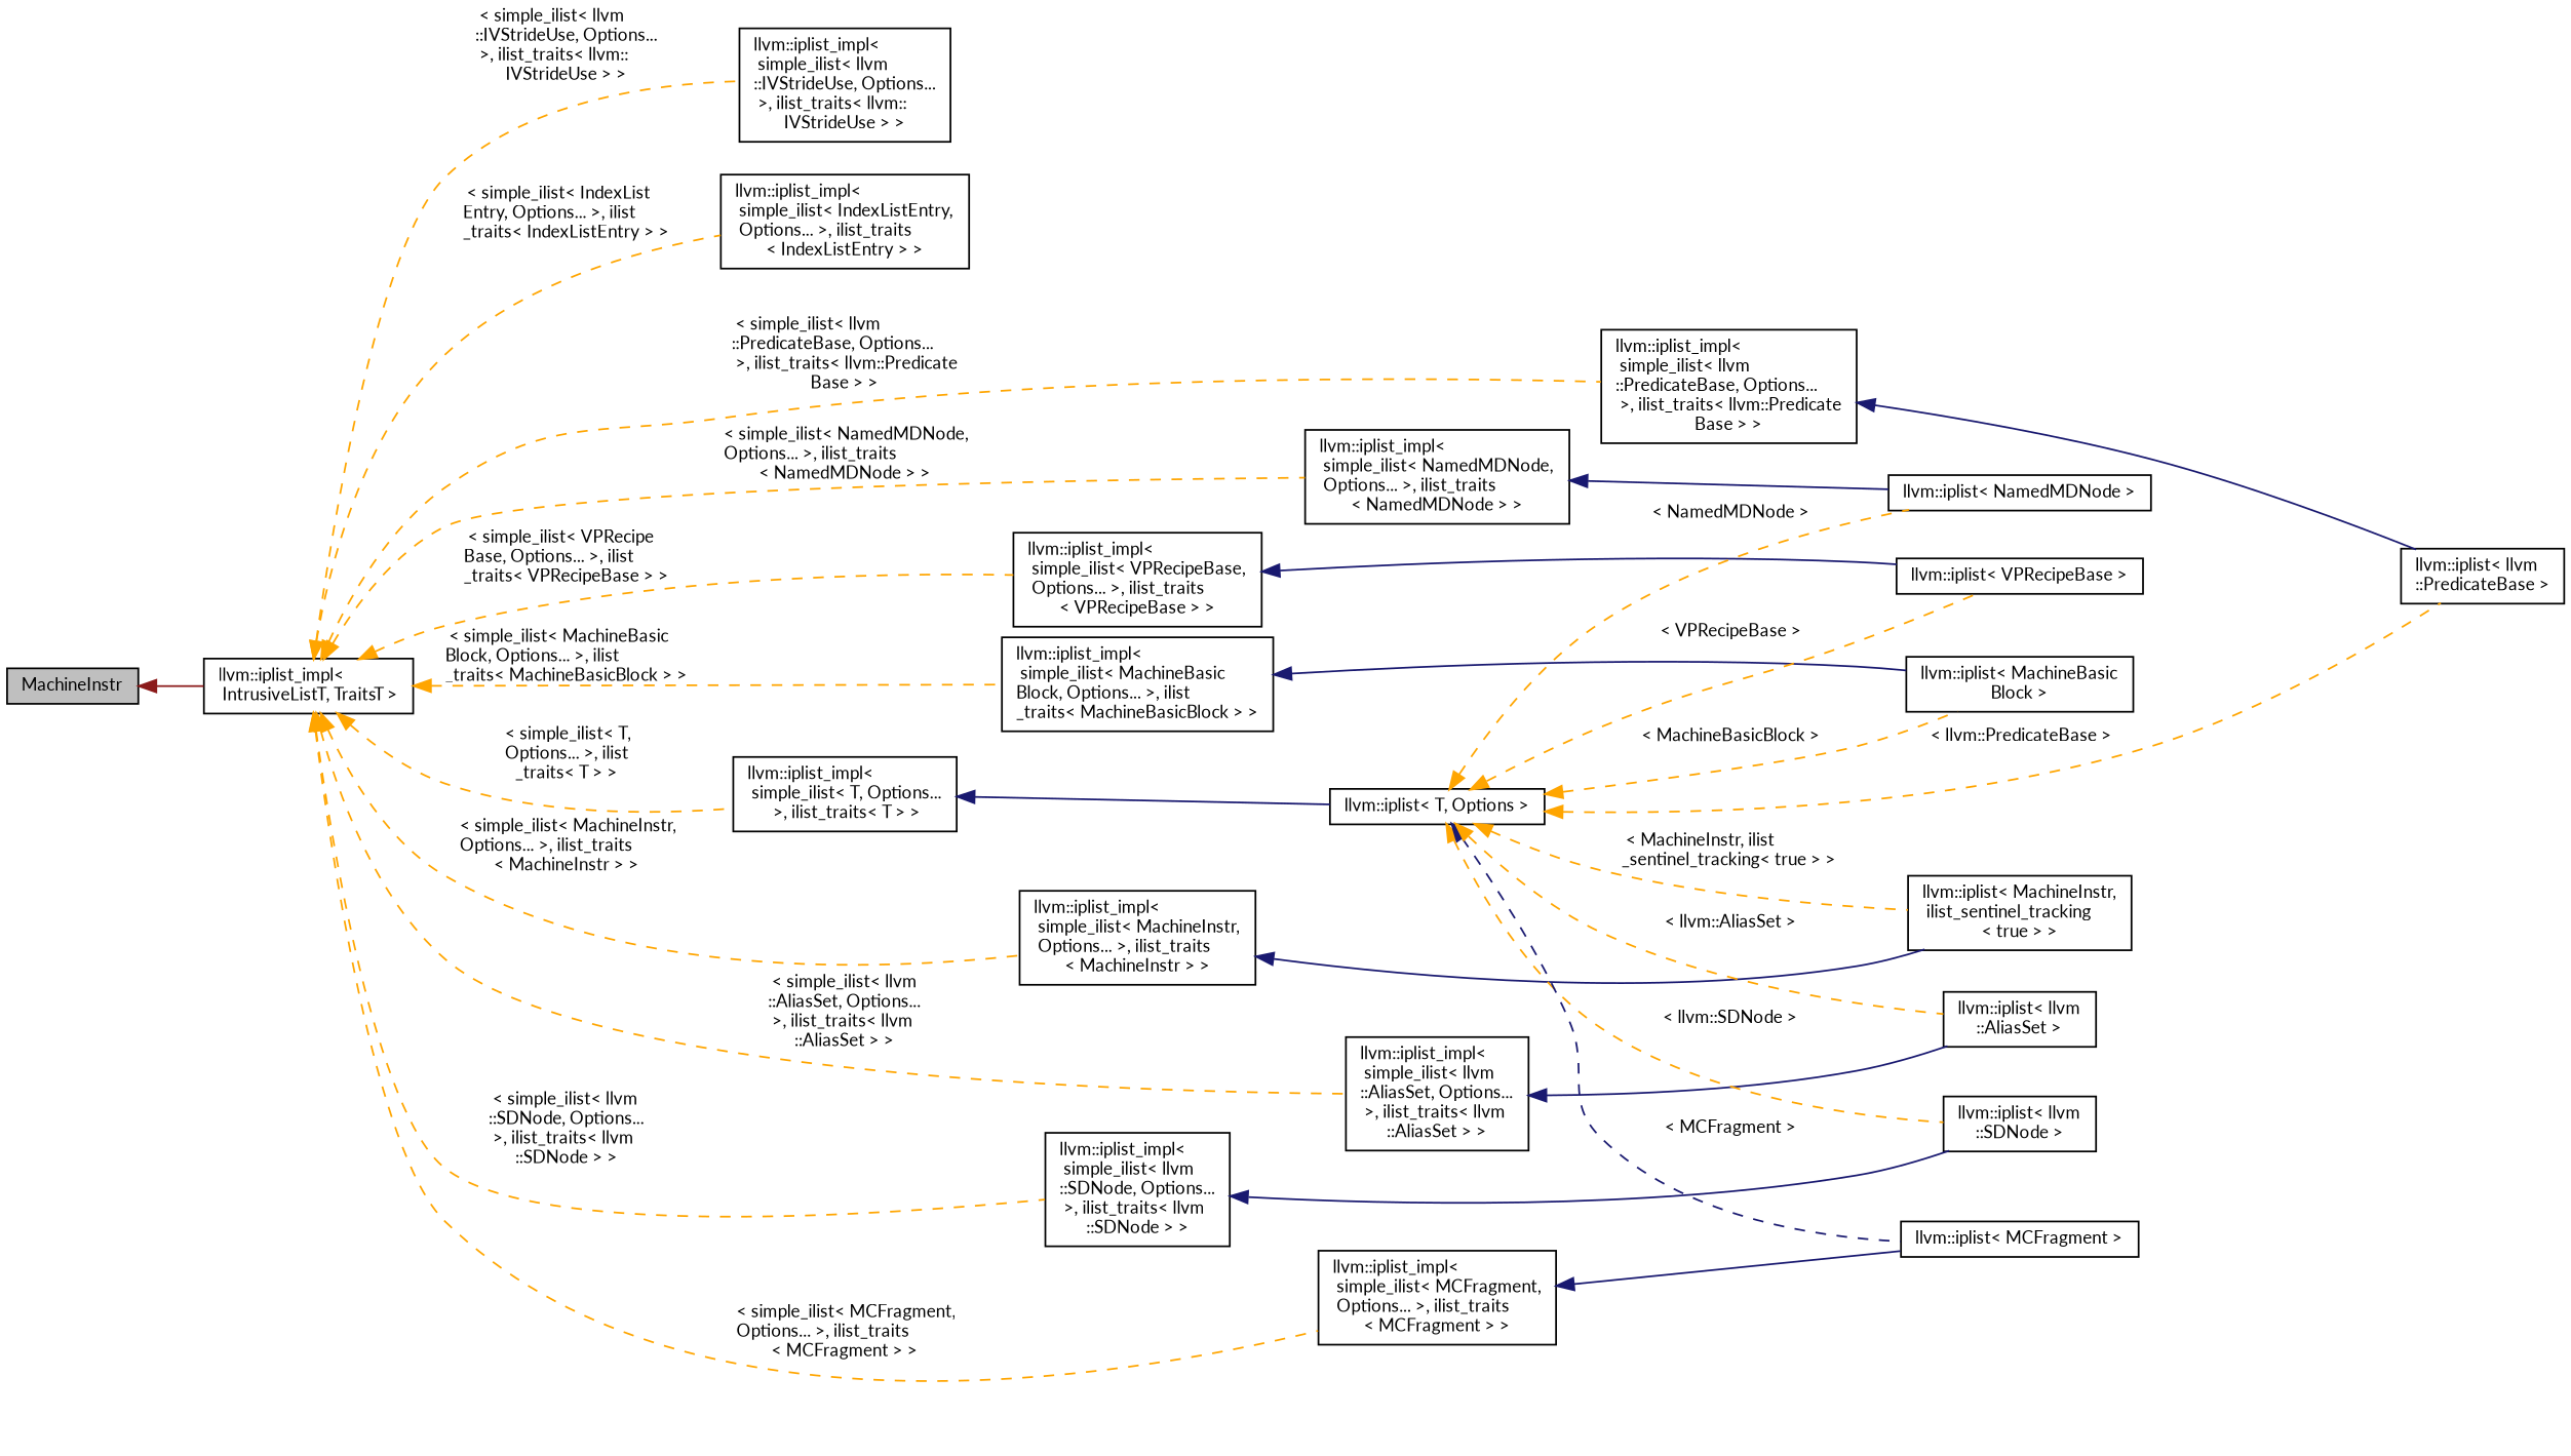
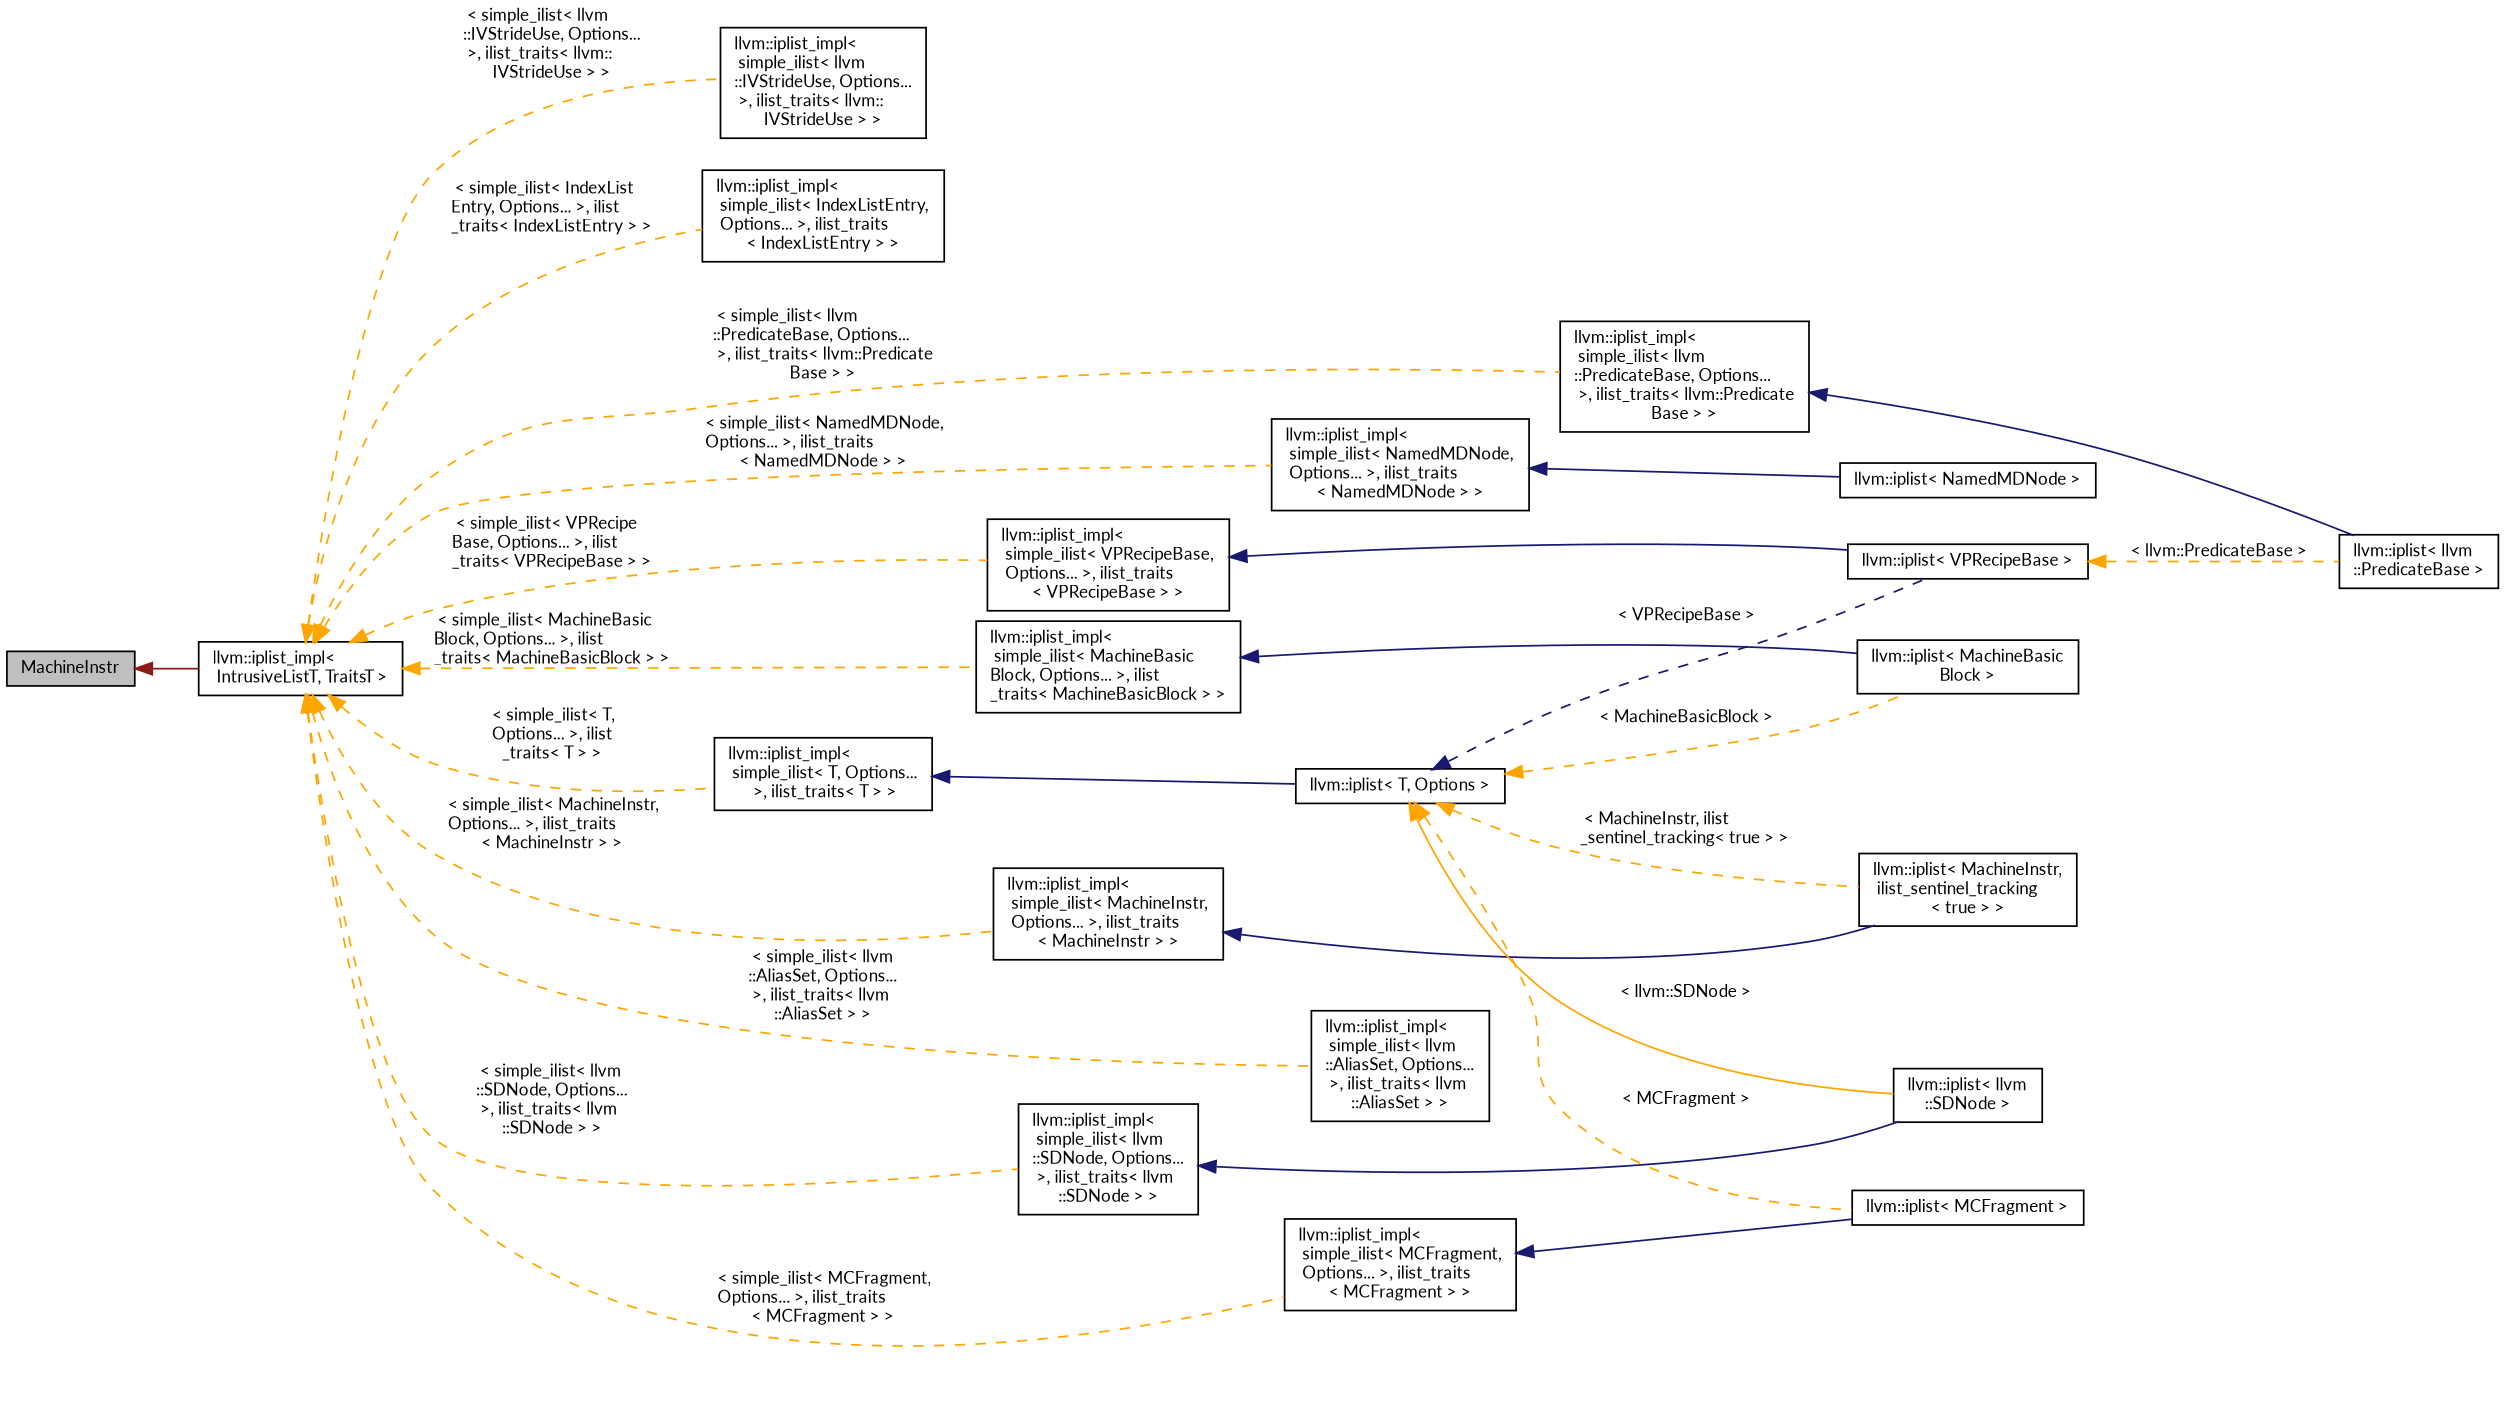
  digraph {
    fontname=Lato
    rankdir=LR
    node [color=black fontname=Lato fontsize=10 shape=record]
    edge [color=orange dir=back fontname=Lato fontsize=10 labelfontname=Helvetica labelfontsize=10 style=dashed]
    n1 [fillcolor=grey75 fontcolor=black height=0.2 label=MachineInstr style=filled width=0.4]
    n2 [height=0.2 label="llvm::iplist_impl\<\l IntrusiveListT, TraitsT \>" width=0.4]
    n3 [height=0.2 label="llvm::iplist_impl\<\l simple_ilist\< llvm\l::IVStrideUse, Options...\l \>, ilist_traits\< llvm::\lIVStrideUse \> \>" width=0.4]
    n4 [height=0.2 label="llvm::iplist_impl\<\l simple_ilist\< IndexListEntry,\l Options... \>, ilist_traits\l\< IndexListEntry \> \>" width=0.4]
    n5 [height=0.2 label="llvm::iplist_impl\<\l simple_ilist\< VPRecipeBase,\l Options... \>, ilist_traits\l\< VPRecipeBase \> \>" width=0.4]
    n6 [height=0.2 label="llvm::iplist_impl\<\l simple_ilist\< MachineBasic\lBlock, Options... \>, ilist\l_traits\< MachineBasicBlock \> \>" width=0.4]
    n7 [height=0.2 label="llvm::iplist_impl\<\l simple_ilist\< NamedMDNode,\l Options... \>, ilist_traits\l\< NamedMDNode \> \>" width=0.4]
    n8 [height=0.2 label="llvm::iplist_impl\<\l simple_ilist\< T, Options...\l \>, ilist_traits\< T \> \>" width=0.4]
    n9 [height=0.2 label="llvm::iplist_impl\<\l simple_ilist\< llvm\l::SDNode, Options...\l \>, ilist_traits\< llvm\l::SDNode \> \>" width=0.4]
    n10 [height=0.2 label="llvm::iplist_impl\<\l simple_ilist\< llvm\l::PredicateBase, Options...\l \>, ilist_traits\< llvm::Predicate\lBase \> \>" width=0.4]
    n11 [height=0.2 label="llvm::iplist_impl\<\l simple_ilist\< MCFragment,\l Options... \>, ilist_traits\l\< MCFragment \> \>" width=0.4]
    n12 [height=0.2 label="llvm::iplist_impl\<\l simple_ilist\< MachineInstr,\l Options... \>, ilist_traits\l\< MachineInstr \> \>" width=0.4]
    n13 [height=0.2 label="llvm::iplist_impl\<\l simple_ilist\< llvm\l::AliasSet, Options...\l \>, ilist_traits\< llvm\l::AliasSet \> \>" width=0.4]
    n14 [height=0.2 label="llvm::iplist\< VPRecipeBase \>" width=0.4]
    n15 [height=0.2 label="llvm::iplist\< MachineBasic\lBlock \>" width=0.4]
    n16 [height=0.2 label="llvm::iplist\< NamedMDNode \>" width=0.4]
    n17 [height=0.2 label="llvm::iplist\< T, Options \>" width=0.4]
    n18 [height=0.2 label="llvm::iplist\< llvm\l::SDNode \>" width=0.4]
    n19 [height=0.2 label="llvm::iplist\< llvm\l::PredicateBase \>" width=0.4]
    n20 [height=0.2 label="llvm::iplist\< MCFragment \>" width=0.4]
    n21 [height=0.2 label="llvm::iplist\< MachineInstr,\l ilist_sentinel_tracking\l\< true \> \>" width=0.4]
-   n22 [height=0.2 label="llvm::iplist\< llvm\l::AliasSet \>" width=0.4]
    n1 -> n2 [color=firebrick4 style=solid]
    n2 -> n3 [label=" \< simple_ilist\< llvm\l::IVStrideUse, Options...\l \>, ilist_traits\< llvm::\lIVStrideUse \> \>"]
    n2 -> n4 [label=" \< simple_ilist\< IndexList\lEntry, Options... \>, ilist\l_traits\< IndexListEntry \> \>"]
    n2 -> n5 [label=" \< simple_ilist\< VPRecipe\lBase, Options... \>, ilist\l_traits\< VPRecipeBase \> \>"]
    n2 -> n6 [label=" \< simple_ilist\< MachineBasic\lBlock, Options... \>, ilist\l_traits\< MachineBasicBlock \> \>"]
    n2 -> n7 [label=" \< simple_ilist\< NamedMDNode,\l Options... \>, ilist_traits\l\< NamedMDNode \> \>"]
    n2 -> n8 [label=" \< simple_ilist\< T,\l Options... \>, ilist\l_traits\< T \> \>"]
    n2 -> n9 [label=" \< simple_ilist\< llvm\l::SDNode, Options...\l \>, ilist_traits\< llvm\l::SDNode \> \>"]
    n2 -> n10 [label=" \< simple_ilist\< llvm\l::PredicateBase, Options...\l \>, ilist_traits\< llvm::Predicate\lBase \> \>"]
    n2 -> n11 [label=" \< simple_ilist\< MCFragment,\l Options... \>, ilist_traits\l\< MCFragment \> \>"]
    n2 -> n12 [label=" \< simple_ilist\< MachineInstr,\l Options... \>, ilist_traits\l\< MachineInstr \> \>"]
    n2 -> n13 [label=" \< simple_ilist\< llvm\l::AliasSet, Options...\l \>, ilist_traits\< llvm\l::AliasSet \> \>"]
    n5 -> n14 [color=midnightblue style=solid]
    n6 -> n15 [color=midnightblue style=solid]
    n7 -> n16 [color=midnightblue style=solid]
    n8 -> n17 [color=midnightblue style=solid]
    n9 -> n18 [color=midnightblue style=solid]
    n10 -> n19 [color=midnightblue style=solid]
    n11 -> n20 [color=midnightblue style=solid]
    n12 -> n21 [color=midnightblue style=solid]
-   n13 -> n22 [color=midnightblue style=solid]
-   n17 -> n14 [label=" \< VPRecipeBase \>"]
+   n17 -> n14 [color=midnightblue label=" \< VPRecipeBase \>"]
    n17 -> n15 [label=" \< MachineBasicBlock \>"]
-   n17 -> n16 [label=" \< NamedMDNode \>"]
-   n17 -> n18 [label=" \< llvm::SDNode \>"]
-   n17 -> n19 [label=" \< llvm::PredicateBase \>"]
-   n17 -> n20 [color=midnightblue label=" \< MCFragment \>"]
+   n17 -> n18 [label=" \< llvm::SDNode \>" style=solid]
+   n14 -> n19 [label=" \< llvm::PredicateBase \>"]
+   n17 -> n20 [label=" \< MCFragment \>"]
    n17 -> n21 [label=" \< MachineInstr, ilist\l_sentinel_tracking\< true \> \>"]
-   n17 -> n22 [label=" \< llvm::AliasSet \>"]
  }
